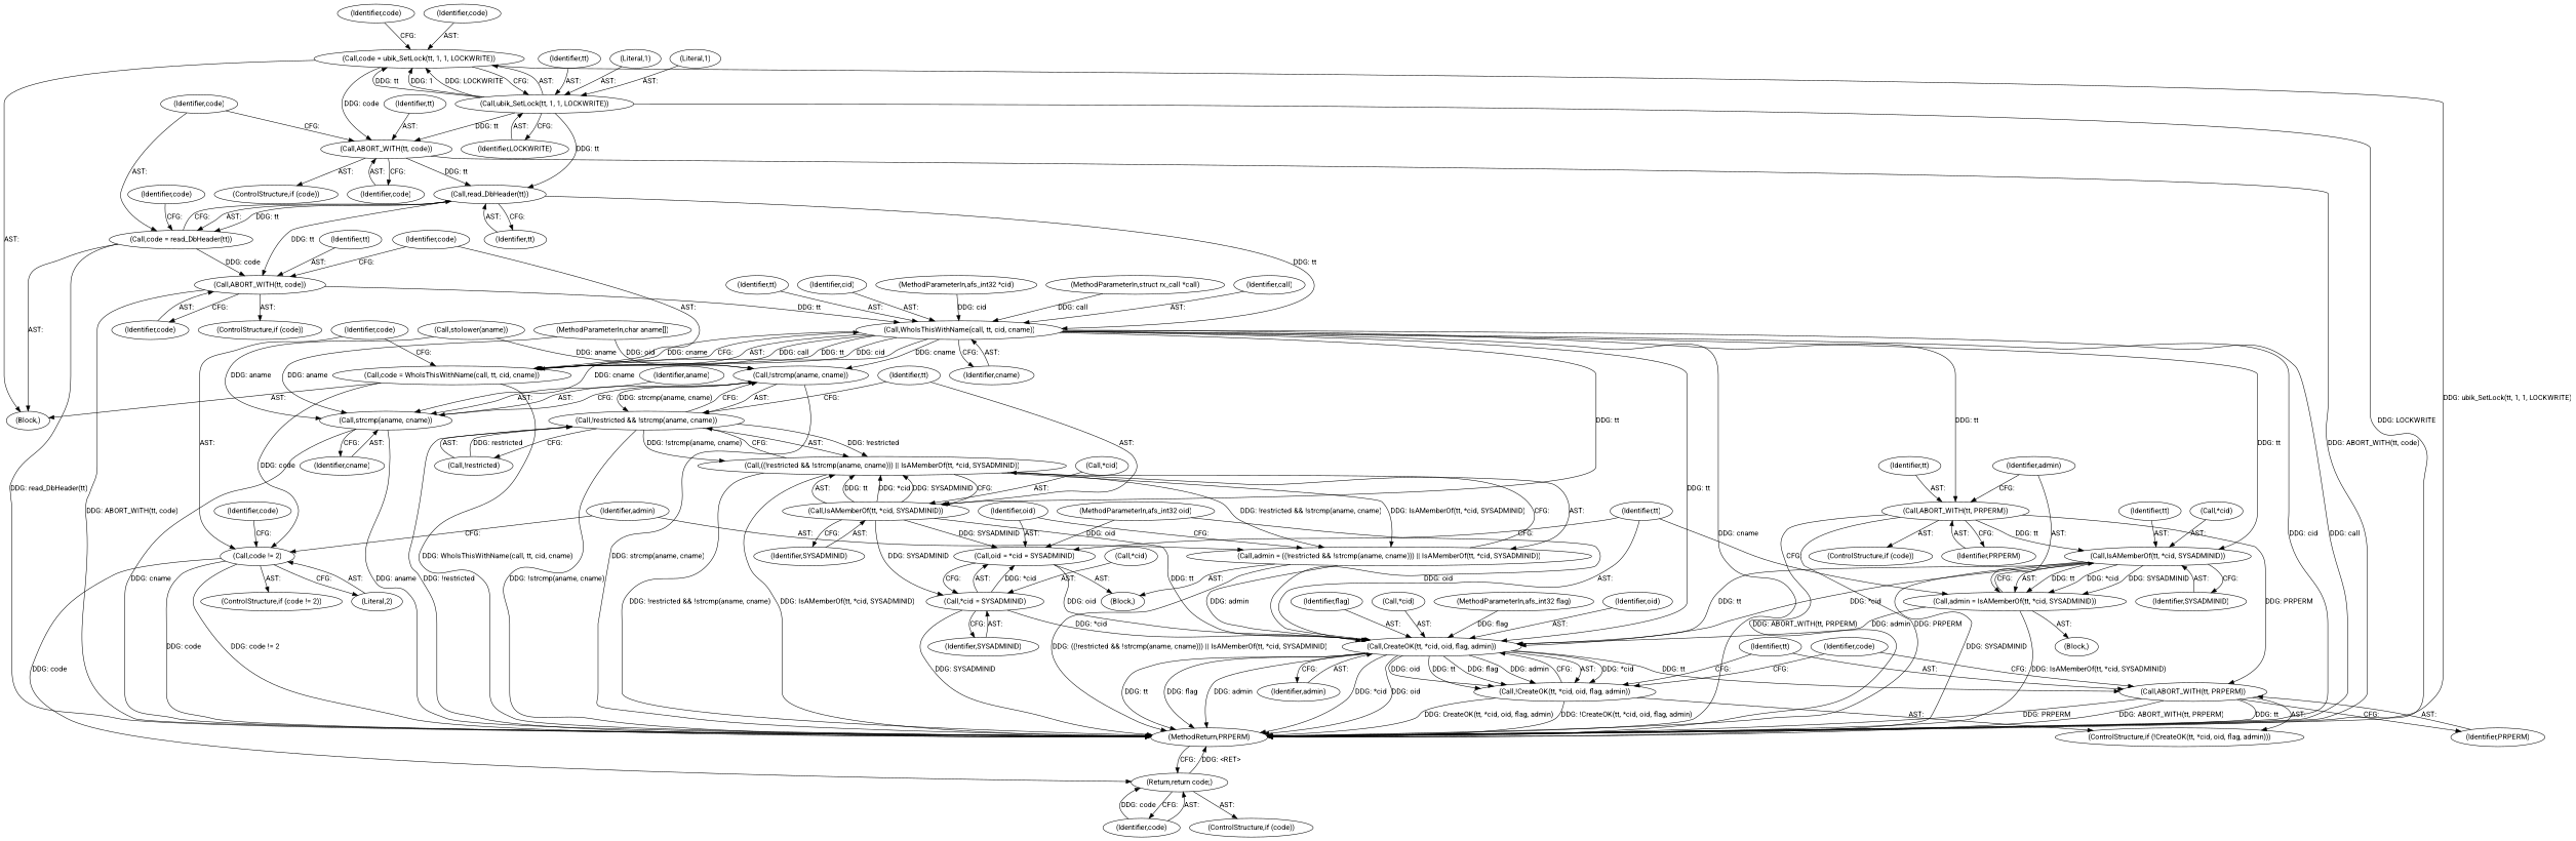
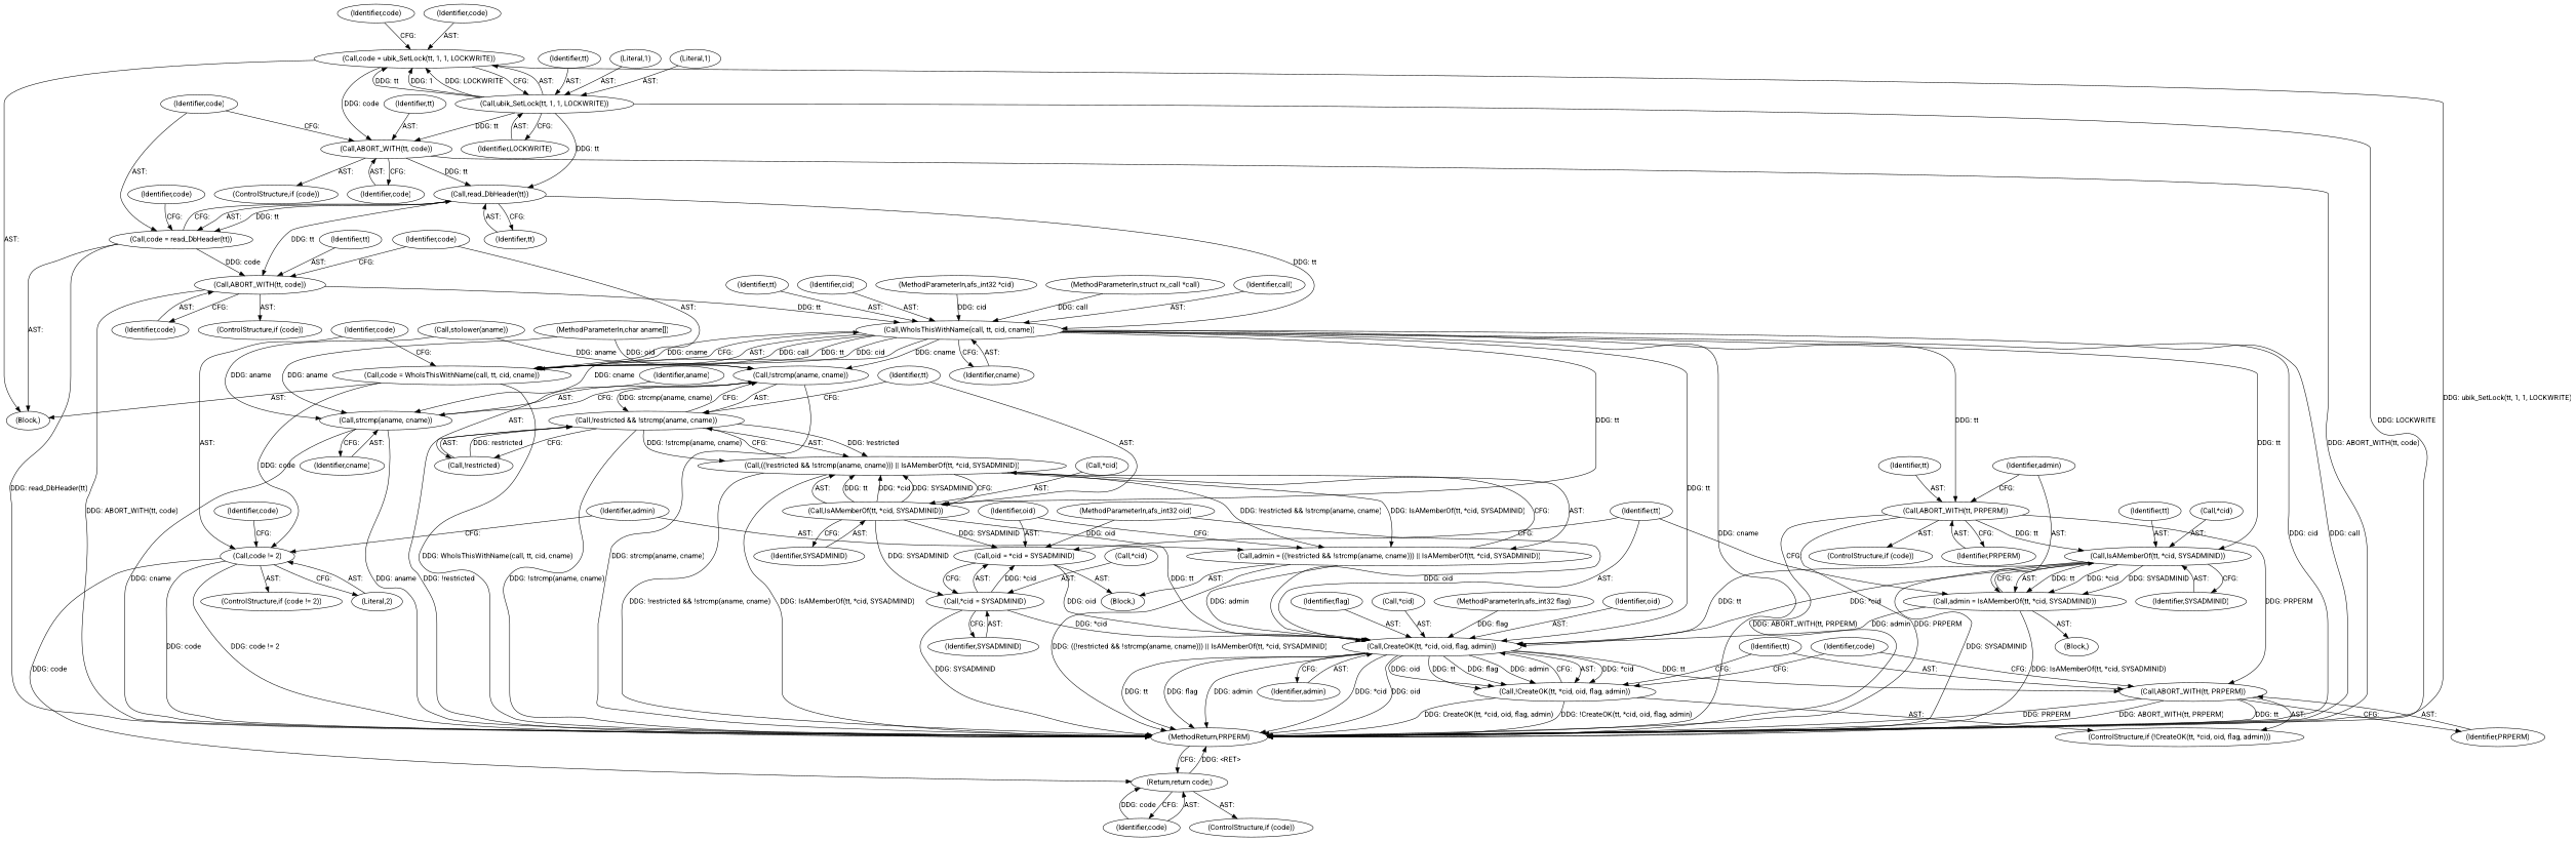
  digraph {
    fontname=Roboto
    node [fontname=Roboto]
    edge [fontname=Roboto]
    n1 [label="(Call,read_DbHeader(tt))"]
    n2 [label="(Call,code = read_DbHeader(tt))"]
    n3 [label="(Call,ABORT_WITH(tt, code))"]
    n4 [label="(Call,WhoIsThisWithName(call, tt, cid, cname))"]
    n5 [label="(Identifier,tt)"]
    n6 [label="(MethodReturn,PRPERM)"]
    n7 [label="(Block,)"]
    n8 [label="(Identifier,code)"]
    n9 [label="(ControlStructure,if (code))"]
    n10 [label="(Call,code = WhoIsThisWithName(call, tt, cid, cname))"]
    n11 [label="(Call,ABORT_WITH(tt, PRPERM))"]
    n12 [label="(Call,IsAMemberOf(tt, *cid, SYSADMINID))"]
    n13 [label="(Call,CreateOK(tt, *cid, oid, flag, admin))"]
    n14 [label="(Call,!strcmp(aname, cname))"]
    n15 [label="(Call,strcmp(aname, cname))"]
    n16 [label="(Call,IsAMemberOf(tt, *cid, SYSADMINID))"]
    n17 [label="(Identifier,cname)"]
    n18 [label="(Call,ABORT_WITH(tt, code))"]
    n19 [label="(ControlStructure,if (code))"]
    n20 [label="(Identifier,code)"]
    n21 [label="(Return,return code;)"]
    n22 [label="(Call,ubik_SetLock(tt, 1, 1, LOCKWRITE))"]
    n23 [label="(Call,code = ubik_SetLock(tt, 1, 1, LOCKWRITE))"]
    n24 [label="(Identifier,LOCKWRITE)"]
    n25 [label="(Call,code != 2)"]
    n26 [label="(Call,ABORT_WITH(tt, PRPERM))"]
    n27 [label="(ControlStructure,if (code))"]
    n28 [label="(Identifier,PRPERM)"]
    n29 [label="(Call,admin = IsAMemberOf(tt, *cid, SYSADMINID))"]
    n30 [label="(Identifier,SYSADMINID)"]
    n31 [label="(Call,!CreateOK(tt, *cid, oid, flag, admin))"]
    n32 [label="(Identifier,admin)"]
    n33 [label="(Call,!restricted && !strcmp(aname, cname))"]
    n34 [label="(Identifier,cname)"]
    n35 [label="(Call,((!restricted && !strcmp(aname, cname))) || IsAMemberOf(tt, *cid, SYSADMINID))"]
    n36 [label="(Call,oid = *cid = SYSADMINID)"]
    n37 [label="(Call,*cid = SYSADMINID)"]
    n38 [label="(Identifier,SYSADMINID)"]
    n39 [label="(ControlStructure,if (code != 2))"]
    n40 [label="(Literal,2)"]
    n41 [label="(Identifier,code)"]
    n42 [label="(ControlStructure,if (code))"]
    n43 [label="(ControlStructure,if (!CreateOK(tt, *cid, oid, flag, admin)))"]
    n44 [label="(Identifier,PRPERM)"]
    n45 [label="(Block,)"]
    n46 [label="(Call,!restricted)"]
    n47 [label="(Call,admin = ((!restricted && !strcmp(aname, cname))) || IsAMemberOf(tt, *cid, SYSADMINID))"]
    n48 [label="(Block,)"]
    n49 [label="(Identifier,SYSADMINID)"]
    n50 [label="(Identifier,admin)"]
    n51 [label="(Identifier,code)"]
    n52 [label="(Identifier,tt)"]
    n53 [label="(Identifier,tt)"]
    n54 [label="(Identifier,code)"]
    n55 [label="(Call,*cid)"]
    n56 [label="(Identifier,tt)"]
    n57 [label="(Call,stolower(aname))"]
    n58 [label="(Identifier,flag)"]
    n59 [label="(Identifier,tt)"]
    n60 [label="(Identifier,code)"]
    n61 [label="(Identifier,tt)"]
    n62 [label="(Call,*cid)"]
    n63 [label="(Identifier,aname)"]
    n64 [label="(Identifier,code)"]
    n65 [label="(Identifier,code)"]
    n66 [label="(Identifier,cid)"]
    n67 [label="(Identifier,code)"]
    n68 [label="(Identifier,tt)"]
    n69 [label="(Identifier,tt)"]
    n70 [label="(MethodParameterIn,char aname[])"]
    n71 [label="(Identifier,code)"]
    n72 [label="(MethodParameterIn,afs_int32 *cid)"]
    n73 [label="(Identifier,tt)"]
    n74 [label="(MethodParameterIn,struct rx_call *call)"]
    n75 [label="(MethodParameterIn,afs_int32 oid)"]
    n76 [label="(MethodParameterIn,afs_int32 flag)"]
    n77 [label="(Identifier,call)"]
    n78 [label="(Identifier,oid)"]
    n79 [label="(Literal,1)"]
    n80 [label="(Identifier,oid)"]
    n81 [label="(Literal,1)"]
    n82 [label="(Identifier,code)"]
    n83 [label="(Identifier,tt)"]
    n84 [label="(Identifier,admin)"]
    n85 [label="(Call,*cid)"]
    n86 [label="(Call,*cid)"]
    n1 -> n2 [label="AST: "]
    n1 -> n2 [label="DDG: tt"]
    n1 -> n3 [label="DDG: tt"]
    n1 -> n4 [label="DDG: tt"]
    n1 -> n5 [label="CFG: "]
    n2 -> n1 [label="CFG: "]
    n2 -> n3 [label="DDG: code"]
    n2 -> n6 [label="DDG: read_DbHeader(tt)"]
    n2 -> n7 [label="AST: "]
    n3 -> n4 [label="DDG: tt"]
    n3 -> n6 [label="DDG: ABORT_WITH(tt, code)"]
    n3 -> n8 [label="CFG: "]
    n3 -> n9 [label="AST: "]
    n4 -> n6 [label="DDG: cid"]
    n4 -> n6 [label="DDG: call"]
    n4 -> n6 [label="DDG: cname"]
    n4 -> n10 [label="AST: "]
    n4 -> n10 [label="DDG: call"]
    n4 -> n10 [label="DDG: tt"]
    n4 -> n10 [label="DDG: cid"]
    n4 -> n10 [label="DDG: cname"]
    n4 -> n11 [label="DDG: tt"]
    n4 -> n12 [label="DDG: tt"]
    n4 -> n13 [label="DDG: tt"]
    n4 -> n14 [label="DDG: cname"]
    n4 -> n15 [label="DDG: cname"]
    n4 -> n16 [label="DDG: tt"]
    n4 -> n17 [label="CFG: "]
    n5 -> n1 [label="AST: "]
    n6 -> n21 [label="CFG: "]
    n8 -> n3 [label="AST: "]
    n10 -> n4 [label="CFG: "]
    n10 -> n6 [label="DDG: WhoIsThisWithName(call, tt, cid, cname)"]
    n10 -> n7 [label="AST: "]
    n10 -> n25 [label="DDG: code"]
    n11 -> n6 [label="DDG: ABORT_WITH(tt, PRPERM)"]
    n11 -> n6 [label="DDG: PRPERM"]
    n11 -> n12 [label="DDG: tt"]
    n11 -> n26 [label="DDG: PRPERM"]
    n11 -> n27 [label="AST: "]
    n11 -> n28 [label="CFG: "]
    n12 -> n6 [label="DDG: SYSADMINID"]
    n12 -> n13 [label="DDG: tt"]
    n12 -> n13 [label="DDG: *cid"]
    n12 -> n29 [label="AST: "]
    n12 -> n29 [label="DDG: tt"]
    n12 -> n29 [label="DDG: *cid"]
    n12 -> n29 [label="DDG: SYSADMINID"]
    n12 -> n30 [label="CFG: "]
    n13 -> n6 [label="DDG: tt"]
    n13 -> n6 [label="DDG: flag"]
    n13 -> n6 [label="DDG: admin"]
    n13 -> n6 [label="DDG: *cid"]
    n13 -> n6 [label="DDG: oid"]
    n13 -> n26 [label="DDG: tt"]
    n13 -> n31 [label="AST: "]
    n13 -> n31 [label="DDG: *cid"]
    n13 -> n31 [label="DDG: oid"]
    n13 -> n31 [label="DDG: tt"]
    n13 -> n31 [label="DDG: flag"]
    n13 -> n31 [label="DDG: admin"]
    n13 -> n32 [label="CFG: "]
    n14 -> n6 [label="DDG: strcmp(aname, cname)"]
    n14 -> n15 [label="CFG: "]
    n14 -> n33 [label="AST: "]
    n14 -> n33 [label="DDG: strcmp(aname, cname)"]
    n15 -> n6 [label="DDG: cname"]
    n15 -> n6 [label="DDG: aname"]
    n15 -> n14 [label="AST: "]
    n15 -> n34 [label="CFG: "]
    n16 -> n13 [label="DDG: tt"]
    n16 -> n35 [label="AST: "]
    n16 -> n35 [label="DDG: tt"]
    n16 -> n35 [label="DDG: *cid"]
    n16 -> n35 [label="DDG: SYSADMINID"]
    n16 -> n36 [label="DDG: SYSADMINID"]
    n16 -> n37 [label="DDG: SYSADMINID"]
    n16 -> n38 [label="CFG: "]
    n17 -> n4 [label="AST: "]
    n18 -> n1 [label="DDG: tt"]
    n18 -> n6 [label="DDG: ABORT_WITH(tt, code)"]
    n18 -> n19 [label="AST: "]
    n18 -> n20 [label="CFG: "]
    n20 -> n18 [label="AST: "]
    n21 -> n6 [label="DDG: <RET>"]
    n21 -> n41 [label="CFG: "]
    n21 -> n42 [label="AST: "]
    n22 -> n1 [label="DDG: tt"]
    n22 -> n6 [label="DDG: LOCKWRITE"]
    n22 -> n18 [label="DDG: tt"]
    n22 -> n23 [label="AST: "]
    n22 -> n23 [label="DDG: tt"]
    n22 -> n23 [label="DDG: 1"]
    n22 -> n23 [label="DDG: LOCKWRITE"]
    n22 -> n24 [label="CFG: "]
    n23 -> n6 [label="DDG: ubik_SetLock(tt, 1, 1, LOCKWRITE)"]
    n23 -> n7 [label="AST: "]
    n23 -> n18 [label="DDG: code"]
    n23 -> n22 [label="CFG: "]
    n24 -> n22 [label="AST: "]
    n25 -> n6 [label="DDG: code"]
    n25 -> n6 [label="DDG: code != 2"]
    n25 -> n21 [label="DDG: code"]
    n25 -> n39 [label="AST: "]
    n25 -> n40 [label="CFG: "]
    n26 -> n6 [label="DDG: tt"]
    n26 -> n6 [label="DDG: PRPERM"]
    n26 -> n6 [label="DDG: ABORT_WITH(tt, PRPERM)"]
    n26 -> n43 [label="AST: "]
    n26 -> n44 [label="CFG: "]
    n28 -> n11 [label="AST: "]
    n29 -> n6 [label="DDG: IsAMemberOf(tt, *cid, SYSADMINID)"]
    n29 -> n12 [label="CFG: "]
    n29 -> n13 [label="DDG: admin"]
    n29 -> n45 [label="AST: "]
    n30 -> n12 [label="AST: "]
    n31 -> n6 [label="DDG: !CreateOK(tt, *cid, oid, flag, admin)"]
    n31 -> n6 [label="DDG: CreateOK(tt, *cid, oid, flag, admin)"]
    n31 -> n13 [label="CFG: "]
    n31 -> n43 [label="AST: "]
    n32 -> n13 [label="AST: "]
    n33 -> n6 [label="DDG: !restricted"]
    n33 -> n6 [label="DDG: !strcmp(aname, cname)"]
    n33 -> n14 [label="CFG: "]
    n33 -> n35 [label="AST: "]
    n33 -> n35 [label="DDG: !restricted"]
    n33 -> n35 [label="DDG: !strcmp(aname, cname)"]
    n33 -> n46 [label="CFG: "]
    n34 -> n15 [label="AST: "]
    n35 -> n6 [label="DDG: !restricted && !strcmp(aname, cname)"]
    n35 -> n6 [label="DDG: IsAMemberOf(tt, *cid, SYSADMINID)"]
    n35 -> n16 [label="CFG: "]
    n35 -> n33 [label="CFG: "]
    n35 -> n47 [label="AST: "]
    n35 -> n47 [label="DDG: !restricted && !strcmp(aname, cname)"]
    n35 -> n47 [label="DDG: IsAMemberOf(tt, *cid, SYSADMINID)"]
    n36 -> n13 [label="DDG: oid"]
    n36 -> n37 [label="CFG: "]
    n36 -> n48 [label="AST: "]
    n37 -> n6 [label="DDG: SYSADMINID"]
    n37 -> n13 [label="DDG: *cid"]
    n37 -> n36 [label="AST: "]
    n37 -> n36 [label="DDG: *cid"]
    n37 -> n49 [label="CFG: "]
    n38 -> n16 [label="AST: "]
    n40 -> n25 [label="AST: "]
    n41 -> n21 [label="AST: "]
    n41 -> n21 [label="DDG: code"]
    n44 -> n26 [label="AST: "]
    n46 -> n33 [label="AST: "]
    n46 -> n33 [label="DDG: restricted"]
    n47 -> n6 [label="DDG: ((!restricted && !strcmp(aname, cname))) || IsAMemberOf(tt, *cid, SYSADMINID)"]
    n47 -> n13 [label="DDG: admin"]
    n47 -> n35 [label="CFG: "]
    n47 -> n48 [label="AST: "]
    n49 -> n37 [label="AST: "]
    n50 -> n25 [label="CFG: "]
    n50 -> n47 [label="AST: "]
    n51 -> n2 [label="CFG: "]
    n52 -> n22 [label="AST: "]
    n53 -> n26 [label="AST: "]
    n53 -> n31 [label="CFG: "]
    n54 -> n3 [label="CFG: "]
    n54 -> n10 [label="AST: "]
    n55 -> n12 [label="AST: "]
    n56 -> n11 [label="AST: "]
    n57 -> n14 [label="DDG: aname"]
    n57 -> n15 [label="DDG: aname"]
    n58 -> n13 [label="AST: "]
    n59 -> n18 [label="AST: "]
    n60 -> n26 [label="CFG: "]
    n60 -> n31 [label="CFG: "]
    n61 -> n13 [label="AST: "]
    n61 -> n29 [label="CFG: "]
    n61 -> n36 [label="CFG: "]
    n62 -> n13 [label="AST: "]
-   n63 -> n15 [label="AST: "]
+   n63 -> n46 [label="AST: "]
    n64 -> n23 [label="CFG: "]
    n65 -> n10 [label="CFG: "]
    n65 -> n25 [label="AST: "]
    n66 -> n4 [label="AST: "]
    n67 -> n25 [label="CFG: "]
    n68 -> n16 [label="AST: "]
    n68 -> n33 [label="CFG: "]
    n69 -> n12 [label="AST: "]
    n70 -> n14 [label="DDG: oid"]
    n70 -> n15 [label="DDG: aname"]
    n71 -> n2 [label="AST: "]
    n71 -> n18 [label="CFG: "]
    n72 -> n4 [label="DDG: cid"]
    n73 -> n3 [label="AST: "]
    n74 -> n4 [label="DDG: call"]
    n75 -> n13 [label="DDG: oid"]
    n75 -> n36 [label="DDG: oid"]
    n76 -> n13 [label="DDG: flag"]
    n77 -> n4 [label="AST: "]
    n78 -> n13 [label="AST: "]
    n79 -> n22 [label="AST: "]
    n80 -> n36 [label="AST: "]
    n80 -> n47 [label="CFG: "]
    n81 -> n22 [label="AST: "]
    n82 -> n23 [label="AST: "]
    n83 -> n4 [label="AST: "]
    n84 -> n11 [label="CFG: "]
    n84 -> n29 [label="AST: "]
    n85 -> n37 [label="AST: "]
    n86 -> n16 [label="AST: "]
  }
